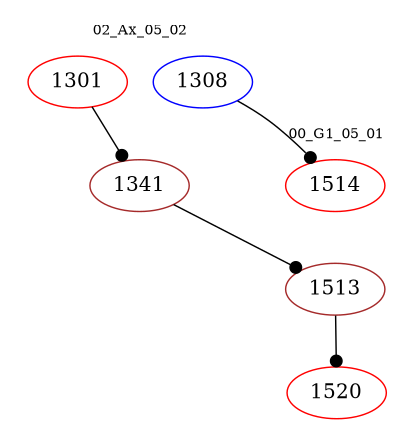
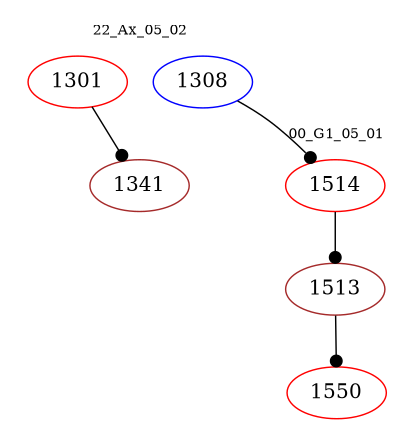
  digraph {
    node [color=red]
    edge [arrowhead=dot color=black]
    n1 [color=blue label=1308]
    n2 [label=1301]
    n3 [color=brown label=1341]
    n4 [label=1514]
    n5 [color=brown label=1513]
-   n6 [label=1520]
+   n6 [label=1550]
    subgraph cluster_1 {
      color=white
      fontsize=10
-     label="02_Ax_05_02"
+     label="22_Ax_05_02"
      n1
      n2
      n3
    }
    subgraph cluster_2 {
      color=white
      fontsize=10
      label="00_G1_05_01"
      n4
      n5
      n6
    }
    n1 -> n4
    n2 -> n3
-   n3 -> n5
+   n4 -> n5
    n5 -> n6
  }
